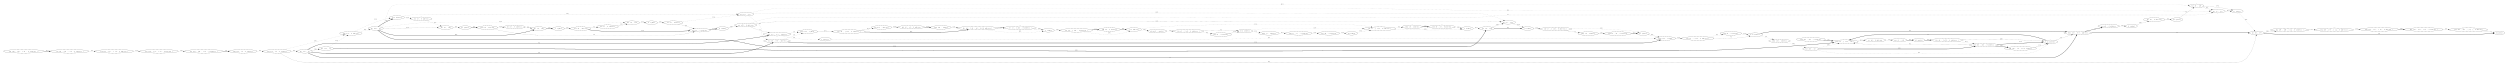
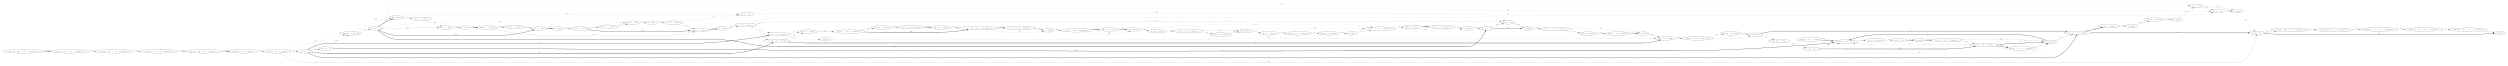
  digraph {
    fontname="Roboto Mono"
    rankdir=LR
    node [fontname="Roboto Mono"]
    edge [fontname="Roboto Mono" style=dashed]
    n1 [label="stp x26 , x25 , [ sp , #- address ]!"]
    n2 [label="stp x24 , x23 , [ sp , # address ]"]
    n3 [label="stp x22 , x21 , [ sp , # address ]"]
    n4 [label="stp x20 , x19 , [ sp , # address ]"]
    n5 [label="stp x29 , x30 , [ sp , # address ]"]
    n6 [label="add x29 , sp , # address"]
    n7 [label="and w19 , w4 , # address"]
    n8 [label="mov w21 , w3"]
    n9 [label="cmp w19 , # address"]
    n10 [label="mov w0 , w19"]
    n11 [label="mov x22 , x2"]
    n12 [label="tbz w21 , # 0 , address"]
    n13 [label="tbnz w21 , # 0 , address"]
    n14 [label="tbnz w21 , # 0 , address"]
    n15 [label="mov x60 , x0"]
    n16 [label="b.ne address"]
    n17 [label="ldp x29 , x30 , [ sp , # address ]"]
    n18 [label="b symbol"]
    n19 [label="ldrb w2 , [ x22 , x26 ]"]
    n20 [label="adrp x25 , symbol"]
    n21 [label="adrp x25 , symbol"]
    n22 [label="mov w0 , # address"]
    n23 [label="b address"]
    n24 [label="mov w0 , # address"]
    n25 [label="mov x0 , x20"]
    n26 [label="mov x0 , x20"]
    n27 [label="mov x0 , x20"]
    n28 [label="mov x0 , x20"]
    n29 [label="mov x0 , x20"]
    n30 [label="mov w23 , wzr"]
    n31 [label="mov w1 , # address"]
    n32 [label="bl symbol"]
    n33 [label="bl symbol"]
    n34 [label="mov w1 , w23"]
    n35 [label="bl symbol"]
    n36 [label="bl symbol"]
    n37 [label="mov w1 , w23"]
    n38 [label="bl symbol"]
    n39 [label="ldr x8 , [ x25 , # address ]"]
    n40 [label="ldr w8 , [ x25 , # address ]"]
    n41 [label="cmp x8 , # address"]
    n42 [label="b.lo address"]
    n43 [label="adrp x9 , address"]
    n44 [label="ldr x0 , [ x9 , x8 , lsl # address ]"]
    n45 [label="cbnz x0 , address"]
    n46 [label="mov w0 , # address"]
    n47 [label="mov w1 , # address"]
    n48 [label="bl symbol"]
    n49 [label="mov w23 , # address"]
    n50 [label="adrp x24 , address"]
    n51 [label="mov x26 , xzr"]
    n52 [label="bl symbol"]
    n53 [label="add x26 , x26 , # address"]
    n54 [label="b.lo address"]
    n55 [label="add x9 , x9 , # address"]
    n56 [label="ldr x1 , [ x24 , # address ]"]
    n57 [label="bl symbol"]
    n58 [label="adrp x24 , symbol"]
    n59 [label="ldr w8 , [ x25 , # address ]"]
    n60 [label="cmp w8 , # address"]
    n61 [label="b.ne address"]
    n62 [label="ldr x1 , [ x24 , # address ]"]
    n63 [label="adrp x8 , symbol"]
    n64 [label="adrp x0 , address"]
    n65 [label="bl symbol"]
    n66 [label="ldr x2 , [ x8 , # address ]"]
    n67 [label="add x0 , x0 , # address"]
    n68 [label="cmp x2 , # address"]
    n69 [label="b.hi address"]
    n70 [label="cbnz x0 , address"]
    n71 [label="mov w1 , # address"]
    n72 [label="ldp x20 , x19 , [ sp , # address ]"]
    n73 [label="mov w0 , # address"]
    n74 [label="add x24 , x24 , # address"]
    n75 [label="cmp x26 , x8 , lsr # address"]
    n76 [label="mov x1 , x24"]
    n77 [label="ldr x1 , [ x24 , # address ]"]
    n78 [label="adrp x0 , address"]
    n79 [label="bl symbol"]
    n80 [label="add x0 , x0 , # address"]
    n81 [label="adrp x1 , address"]
    n82 [label="add x1 , x1 , # address"]
    n83 [label="mov w0 , # address"]
    n84 [label="cbz x0 , address"]
    n85 [label="ldp x22 , x21 , [ sp , # address ]"]
    n86 [label="ldp x24 , x23 , [ sp , # address ]"]
    n87 [label="ldp x26 , x25 , [ sp ] , # address"]
    n88 [label="bl symbol"]
    n89 [label="bl symbol"]
    n90 [label="ldr x8 , [ x25 , # address ]"]
    n91 [label="bl symbol"]
    n1 -> n2 [label=CFG style=bold]
    n2 -> n3 [label=CFG]
    n3 -> n4 [label=CFG]
    n4 -> n5 [label=CFG]
    n5 -> n6 [label=CFG style=bold]
    n6 -> n7 [label=CFG style=dotted]
    n7 -> n8 [label=CFG]
    n7 -> n9 [label=DFG style=dotted]
    n7 -> n10 [label=DFG]
    n8 -> n11 [label=CFG]
    n8 -> n12 [label=DFG style=bold]
    n8 -> n13 [label=DFG style=bold]
    n8 -> n14 [label=DFG style=bold]
    n9 -> n15 [label=CFG style=dotted]
    n9 -> n16 [label=DFG style=dotted]
    n10 -> n17 [label=CFG]
    n10 -> n18 [label=CFG style=bold]
    n11 -> n9 [label=CFG style=dotted]
    n11 -> n19 [label=DFG style=bold]
    n12 -> n20 [label=CFG style=bold]
    n12 -> n21 [label=CFG style=dotted]
    n13 -> n10 [label=CFG style=bold]
    n13 -> n22 [label=CFG style=bold]
    n14 -> n21 [label=CFG style=dotted]
    n14 -> n23 [label=CFG style=dotted]
    n15 -> n16 [label=CFG style=bold]
    n15 -> n25 [label=DFG]
    n15 -> n26 [label=DFG style=bold]
    n15 -> n27 [label=DFG style=bold]
    n15 -> n28 [label=DFG style=dotted]
    n15 -> n29 [label=DFG style=dotted]
    n16 -> n30 [label=CFG style=dotted]
    n16 -> n31 [label=CFG style=dotted]
    n17 -> n72 [label=CFG]
    n19 -> n24 [label=CFG]
    n20 -> n39 [label=CFG]
    n21 -> n40 [label=CFG]
    n22 -> n52 [label=CFG]
    n23 -> n20 [label=CFG style=dotted]
    n24 -> n76 [label=CFG]
    n25 -> n32 [label=DFG style=dotted]
    n26 -> n33 [label=DFG style=bold]
    n27 -> n34 [label=CFG]
    n27 -> n35 [label=DFG style=bold]
    n28 -> n36 [label=DFG]
    n29 -> n37 [label=CFG]
    n29 -> n38 [label=DFG]
    n30 -> n12 [label=CFG style=dotted]
    n30 -> n34 [label=DFG style=dotted]
    n30 -> n37 [label=DFG style=dotted]
    n31 -> n25 [label=CFG style=dotted]
    n32 -> n45 [label=DFG style=bold]
    n33 -> n70 [label=DFG]
    n34 -> n35 [label=DFG]
    n35 -> n77 [label=CFG]
    n36 -> n84 [label=DFG]
    n37 -> n38 [label=DFG style=dotted]
    n38 -> n10 [label=CFG style=dotted]
    n39 -> n41 [label=CFG style=dotted]
    n39 -> n42 [label=DFG]
    n40 -> n43 [label=CFG]
    n40 -> n44 [label=DFG style=bold]
    n41 -> n42 [label=CFG]
    n42 -> n13 [label=CFG style=bold]
    n42 -> n50 [label=CFG style=dotted]
    n43 -> n55 [label=CFG]
    n44 -> n56 [label=CFG style=bold]
    n44 -> n57 [label=DFG style=dotted]
    n45 -> n46 [label=CFG]
    n45 -> n47 [label=CFG]
    n46 -> n48 [label=CFG style=bold]
    n47 -> n26 [label=CFG]
    n48 -> n49 [label=CFG]
    n49 -> n14 [label=CFG]
    n49 -> n34 [label=DFG]
    n49 -> n37 [label=DFG style=dotted]
    n50 -> n51 [label=CFG style=dotted]
    n51 -> n19 [label=DFG style=dotted]
    n51 -> n53 [label=DFG style=bold]
    n51 -> n54 [label=DFG style=dotted]
    n52 -> n73 [label=CFG]
    n53 -> n19 [label=DFG]
    n53 -> n54 [label=DFG style=bold]
    n53 -> n75 [label=CFG style=bold]
    n54 -> n13 [label=CFG]
    n54 -> n19 [label=CFG style=bold]
    n55 -> n58 [label=CFG style=bold]
    n56 -> n57 [label=DFG]
    n57 -> n59 [label=CFG]
    n58 -> n44 [label=CFG]
    n59 -> n60 [label=CFG style=bold]
    n59 -> n61 [label=DFG style=dotted]
    n60 -> n61 [label=CFG style=bold]
    n61 -> n62 [label=CFG style=dotted]
    n61 -> n63 [label=CFG style=dotted]
    n62 -> n64 [label=CFG style=dotted]
    n62 -> n65 [label=DFG style=dotted]
    n63 -> n66 [label=CFG style=dotted]
    n64 -> n67 [label=CFG style=bold]
    n65 -> n27 [label=CFG style=dotted]
    n66 -> n68 [label=CFG style=dotted]
    n66 -> n69 [label=DFG]
    n67 -> n65 [label=CFG style=dotted]
    n68 -> n69 [label=CFG]
    n69 -> n62 [label=CFG style=dotted]
    n69 -> n81 [label=CFG style=dotted]
    n70 -> n46 [label=CFG style=bold]
    n70 -> n71 [label=CFG]
    n71 -> n28 [label=CFG]
    n72 -> n85 [label=CFG style=dotted]
    n73 -> n88 [label=CFG]
    n74 -> n19 [label=CFG style=bold]
    n75 -> n54 [label=CFG]
    n76 -> n89 [label=CFG style=bold]
    n77 -> n78 [label=CFG]
    n77 -> n79 [label=DFG style=dotted]
    n78 -> n80 [label=CFG]
    n79 -> n20 [label=CFG]
    n80 -> n79 [label=CFG style=bold]
    n81 -> n82 [label=CFG style=dotted]
    n82 -> n83 [label=CFG]
    n83 -> n91 [label=CFG style=dotted]
    n84 -> n30 [label=CFG style=dotted]
    n84 -> n46 [label=CFG]
-   n85 -> n86 [label=CFG style=bold]
+   n85 -> n86 [label=CFG style=dotted]
    n86 -> n87 [label=CFG style=dotted]
    n87 -> n18 [label=CFG]
    n88 -> n29 [label=CFG]
    n89 -> n90 [label=CFG style=bold]
    n90 -> n53 [label=CFG style=dotted]
    n90 -> n54 [label=DFG]
    n91 -> n62 [label=CFG style=dotted]
  }
